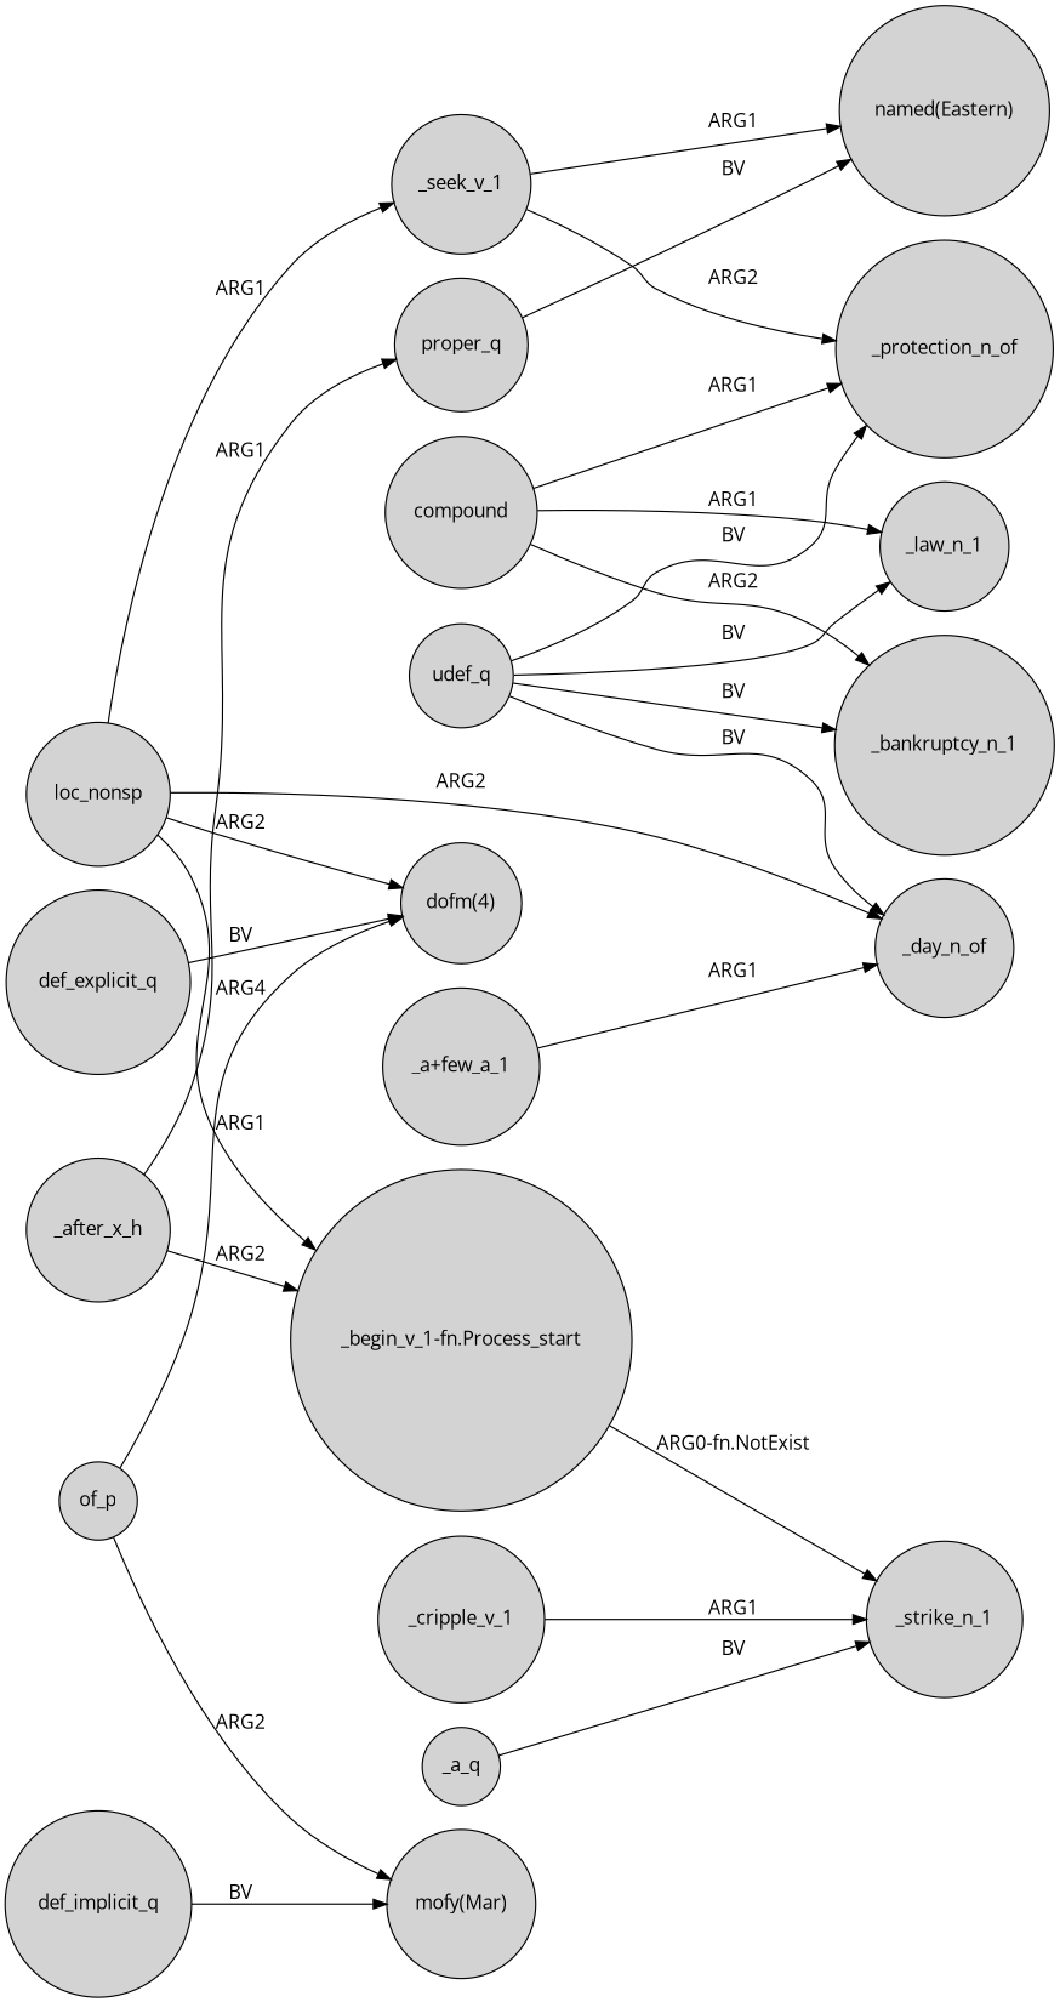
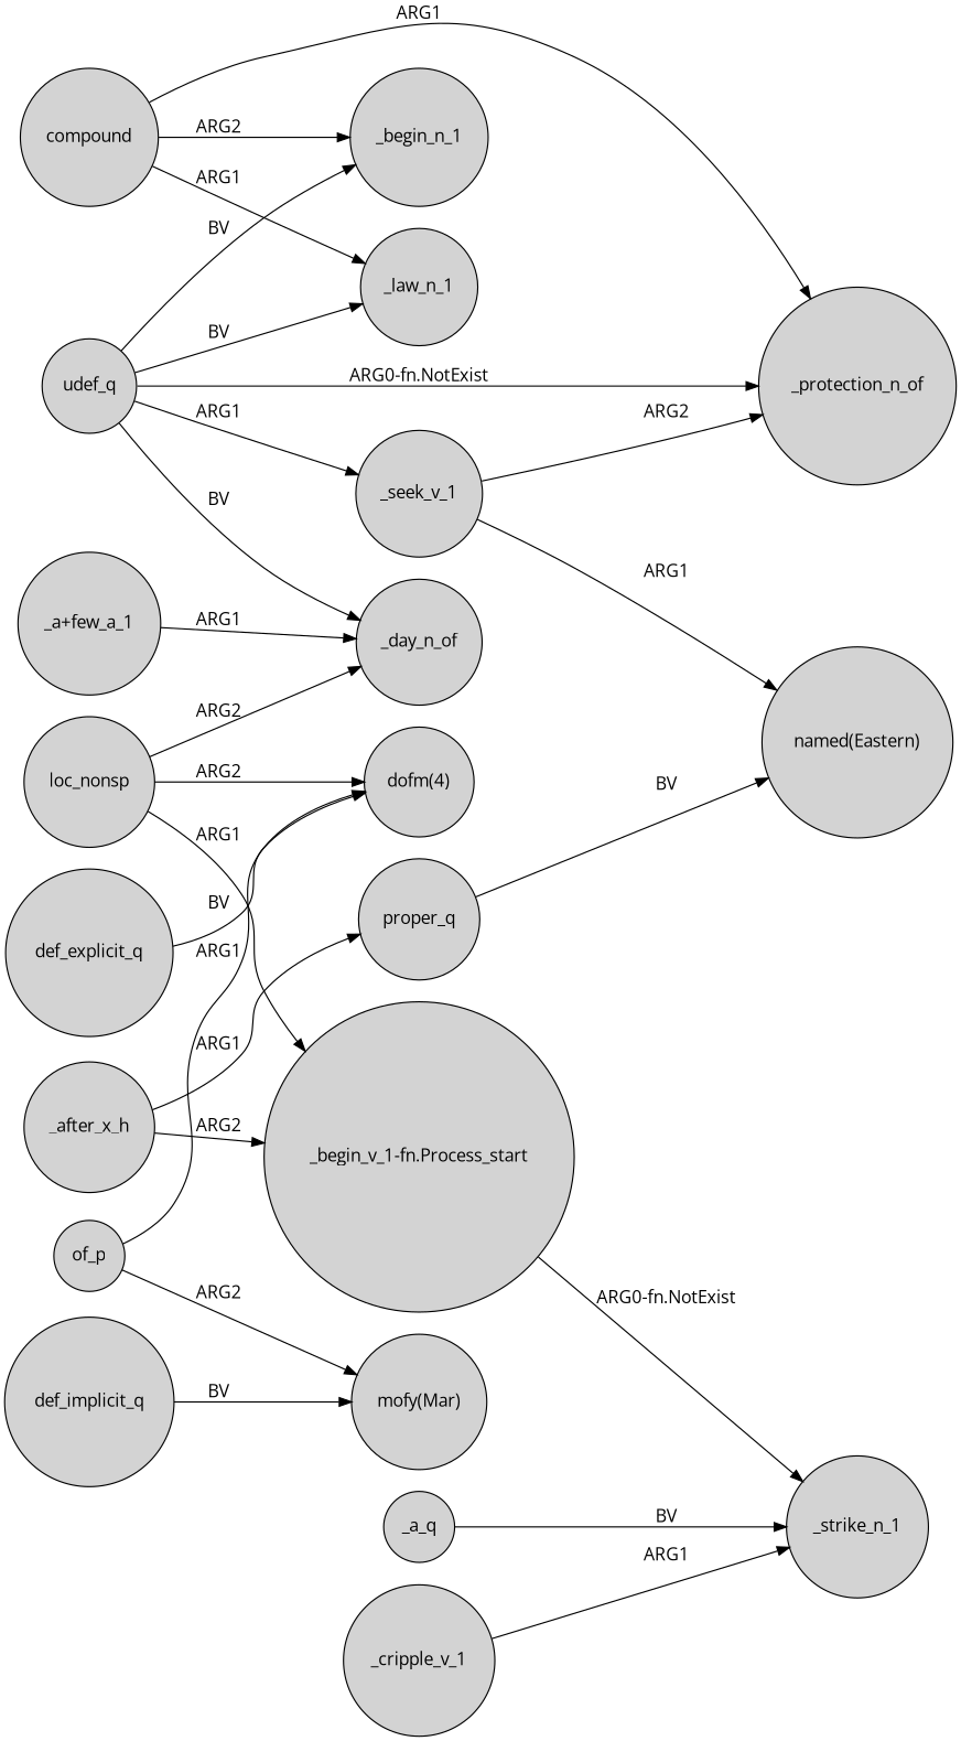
  digraph {
    fontname="Open Sans"
    rankdir=LR
    node [fontname="Open Sans" shape=circle style=filled]
    edge [fontname="Open Sans"]
    _seek_v_1
    _protection_n_of
    "named(Eastern)"
    udef_q
-   _bankruptcy_n_1
+   _bankruptcy_n_1 [label=_begin_n_1]
    _day_n_of
    _law_n_1
    def_explicit_q
    "dofm(4)"
    compound
    _cripple_v_1
    _strike_n_1
    _a_q
    def_implicit_q
    "mofy(Mar)"
    proper_q
    "_a+few_a_1"
    "_begin_v_1-fn.Process_start"
    loc_nonsp
    _after_x_h
    of_p
    _seek_v_1 -> _protection_n_of [label=ARG2]
    _seek_v_1 -> "named(Eastern)" [label=ARG1]
-   udef_q -> _protection_n_of [label=BV]
+   udef_q -> _protection_n_of [label="ARG0-fn.NotExist"]
    udef_q -> _bankruptcy_n_1 [label=BV]
    udef_q -> _day_n_of [label=BV]
    udef_q -> _law_n_1 [label=BV]
    def_explicit_q -> "dofm(4)" [label=BV]
    compound -> _protection_n_of [label=ARG1]
    compound -> _bankruptcy_n_1 [label=ARG2]
    compound -> _law_n_1 [label=ARG1]
    _cripple_v_1 -> _strike_n_1 [label=ARG1]
    _a_q -> _strike_n_1 [label=BV]
    def_implicit_q -> "mofy(Mar)" [label=BV]
    proper_q -> "named(Eastern)" [label=BV]
    "_a+few_a_1" -> _day_n_of [label=ARG1]
    "_begin_v_1-fn.Process_start" -> _strike_n_1 [label="ARG0-fn.NotExist"]
-   loc_nonsp -> _seek_v_1 [label=ARG1]
+   udef_q -> _seek_v_1 [label=ARG1]
    loc_nonsp -> _day_n_of [label=ARG2]
    loc_nonsp -> "dofm(4)" [label=ARG2]
    loc_nonsp -> "_begin_v_1-fn.Process_start" [label=ARG1]
    _after_x_h -> proper_q [label=ARG1]
    _after_x_h -> "_begin_v_1-fn.Process_start" [label=ARG2]
-   of_p -> "dofm(4)" [label=ARG4]
+   of_p -> "dofm(4)" [label=ARG1]
    of_p -> "mofy(Mar)" [label=ARG2]
  }
